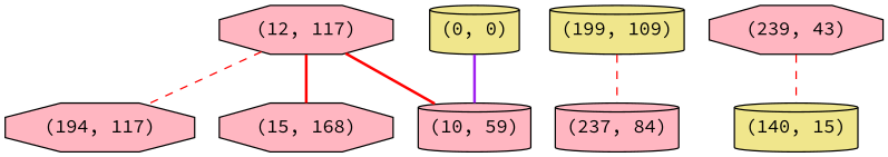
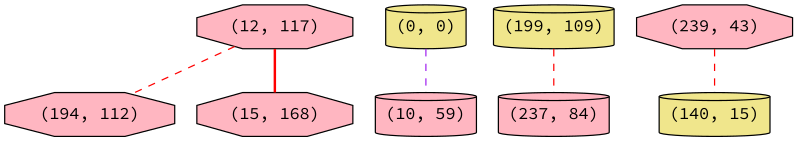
  graph {
    fontname="Source Code Pro"
    node [fillcolor=lightpink fontname="Source Code Pro" shape=cylinder style=filled]
    edge [color=red fontname="Source Code Pro" style=dashed weight=1]
    "(12, 117)" [shape=octagon]
-   "(194, 117)" [shape=octagon]
+   "(194, 117)" [shape=octagon label="(194, 112)"]
    "(15, 168)" [shape=octagon]
    "(10, 59)"
    "(0, 0)" [fillcolor=khaki]
    "(199, 109)" [fillcolor=khaki]
    "(237, 84)"
    "(239, 43)" [shape=octagon]
    n9 [fillcolor=khaki label="(140, 15)"]
    "(12, 117)" -- "(194, 117)"
    "(12, 117)" -- "(15, 168)" [style=bold]
-   "(12, 117)" -- "(10, 59)" [style=bold]
-   "(0, 0)" -- "(10, 59)" [color=purple style=bold weight=4]
+   "(0, 0)" -- "(10, 59)" [color=purple weight=4]
    "(199, 109)" -- "(237, 84)"
    "(239, 43)" -- n9
  }
